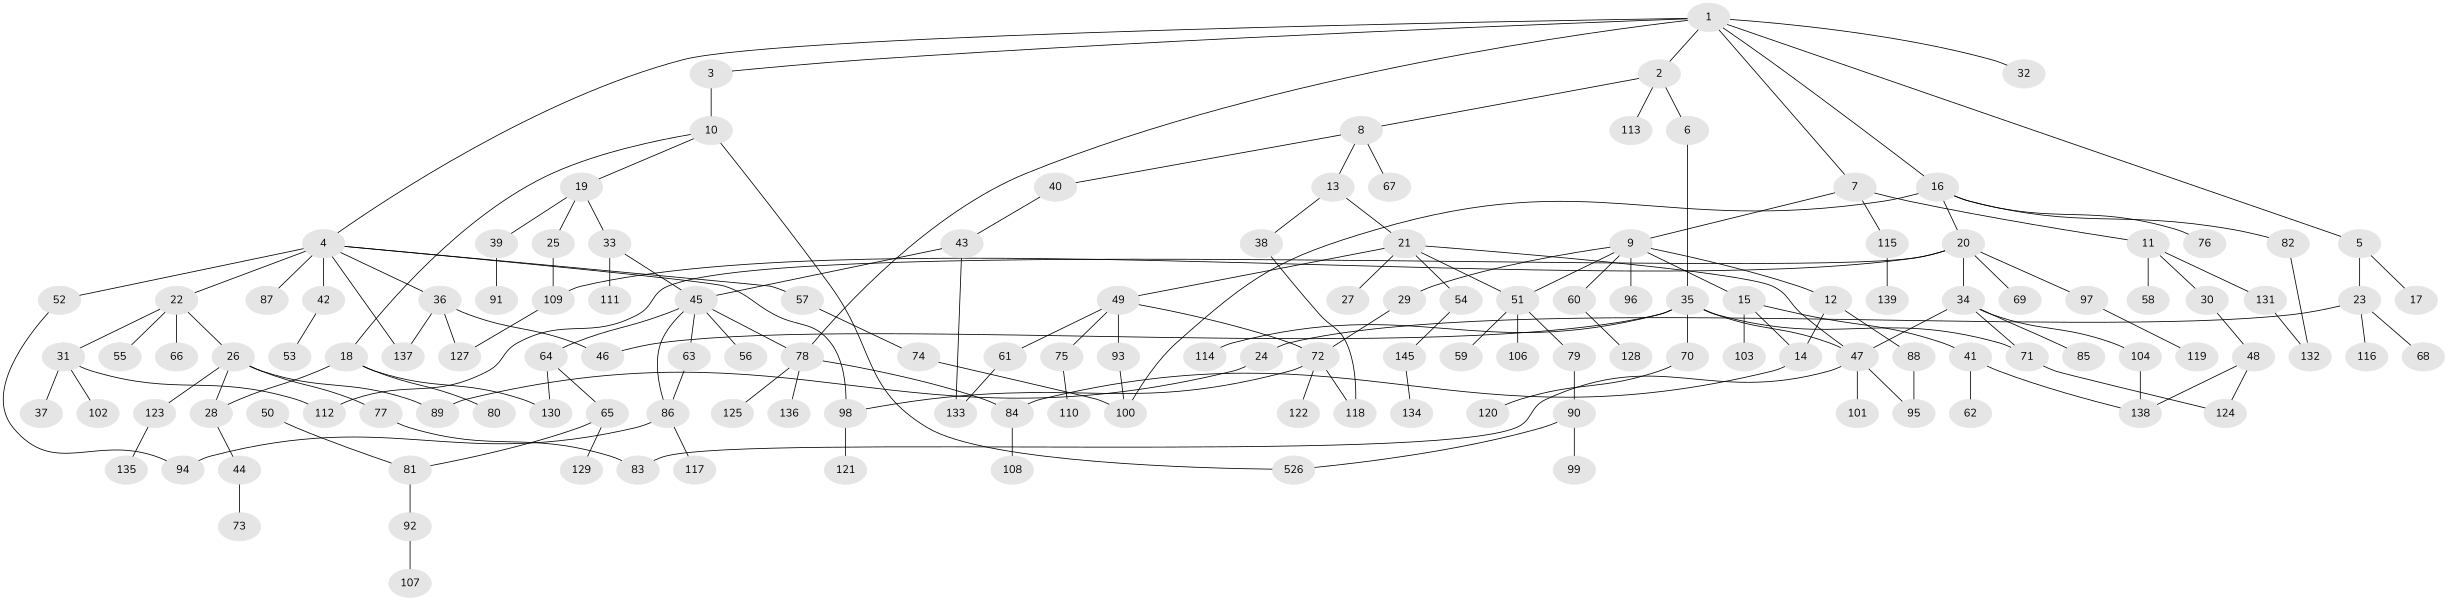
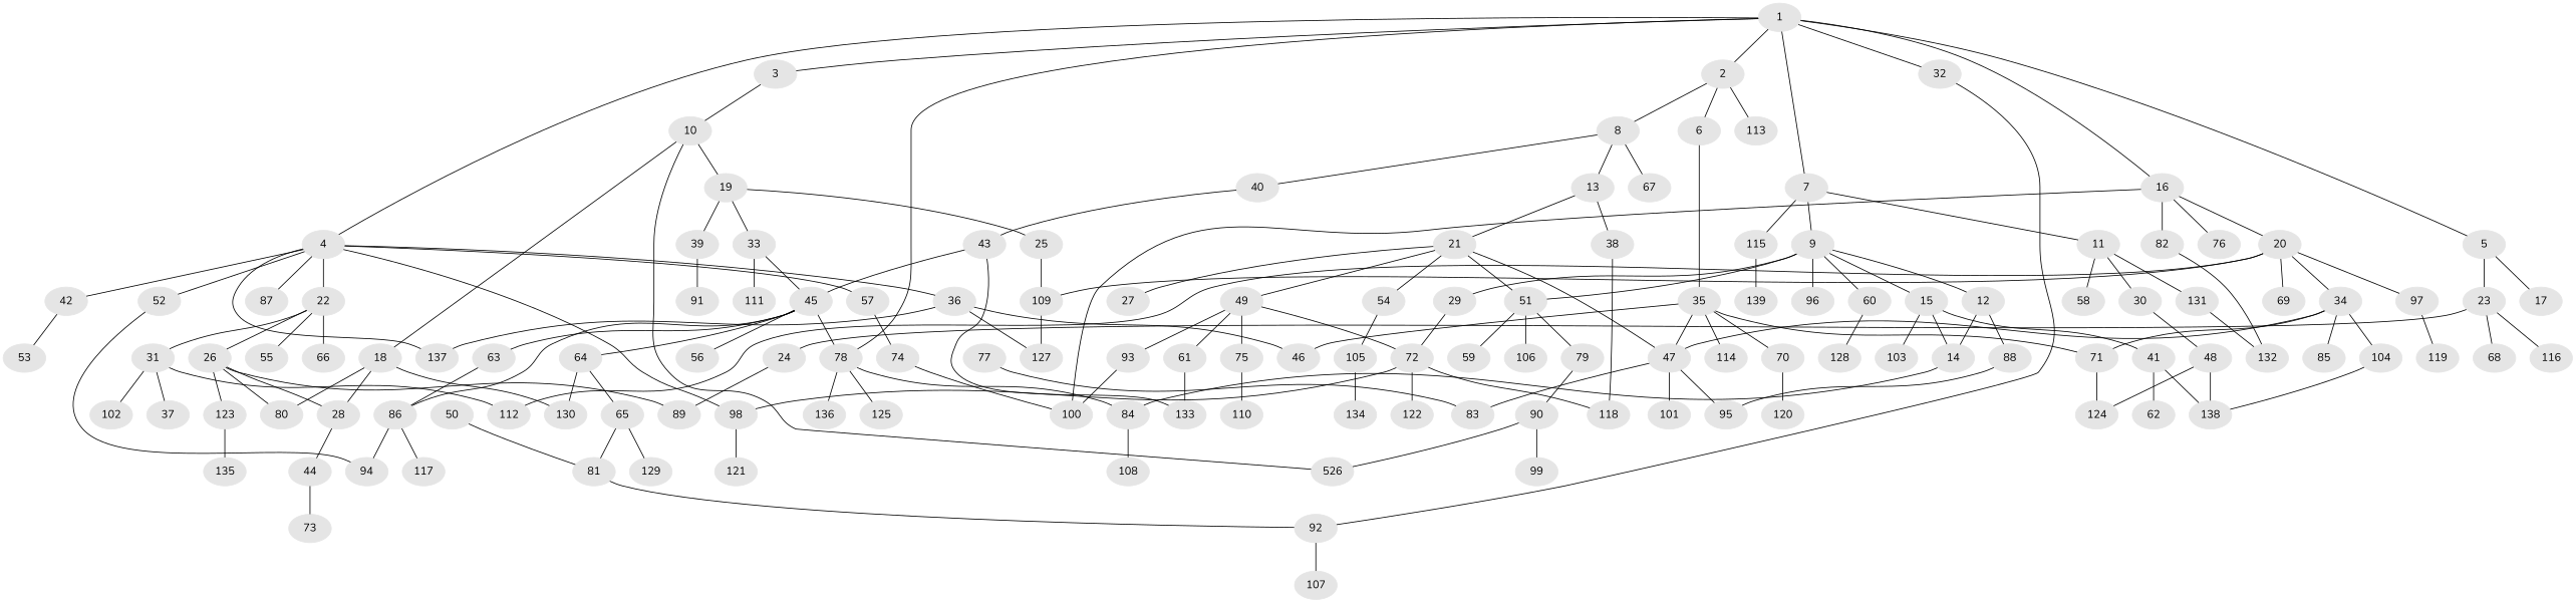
  graph {
    fontname=Nunito
    node [color=gray90 fontname=Nunito style=filled]
    edge [fontname=Nunito]
    1
    2
    3
    4
    5
    7
    16
    32
    78
    6
    8
    113
    10
    22
    36
    42
    52
    57
    87
    98
    137
    17
    23
    9
    11
    115
    20
    76
    82
    100
    92
    84
    125
    136
    35
    13
    40
    67
    18
    19
    n41 [label=526]
    26
    31
    55
    66
    46
    127
    53
    94
    74
    121
    24
    68
    116
    47
    71
    70
    114
    12
    15
    29
    51
    60
    96
    30
    58
    131
    139
    21
    38
    43
    14
    88
    41
    103
    72
    59
    79
    106
    128
    28
    80
    130
    25
    33
    39
    48
    132
    95
    27
    49
    54
    118
    108
    62
    138
    50
    81
    34
    69
    97
    109
    112
    44
    45
    111
    91
    85
    104
    119
    83
    101
    61
    75
    93
-   105 [label=145]
+   105
    89
    77
    123
    37
    102
    135
    73
    122
    124
    107
    56
    63
    64
    86
    120
    133
    65
    117
    110
    90
    134
    129
    99
    1 -- 2
    1 -- 3
    1 -- 4
    1 -- 5
    1 -- 7
    1 -- 16
    1 -- 32
    1 -- 78
    2 -- 6
    2 -- 8
    2 -- 113
    3 -- 10
    4 -- 22
    4 -- 36
    4 -- 42
    4 -- 52
    4 -- 57
    4 -- 87
    4 -- 98
    4 -- 137
    5 -- 17
    5 -- 23
    7 -- 9
    7 -- 11
    7 -- 115
    16 -- 20
    16 -- 76
    16 -- 82
    16 -- 100
+   32 -- 92
    78 -- 84
    78 -- 125
    78 -- 136
    6 -- 35
    8 -- 13
    8 -- 40
    8 -- 67
    10 -- 18
    10 -- 19
    10 -- n41
    22 -- 26
    22 -- 31
    22 -- 55
    22 -- 66
    36 -- 137
    36 -- 46
    36 -- 127
    42 -- 53
    52 -- 94
    57 -- 74
    98 -- 121
    23 -- 24
    23 -- 68
    23 -- 116
    9 -- 12
    9 -- 15
    9 -- 29
    9 -- 51
    9 -- 60
    9 -- 96
    11 -- 30
    11 -- 58
    11 -- 131
    115 -- 139
    20 -- 34
    20 -- 69
    20 -- 97
    20 -- 109
    20 -- 112
    82 -- 132
    92 -- 107
    84 -- 108
    35 -- 46
    35 -- 47
    35 -- 71
    35 -- 70
    35 -- 114
    13 -- 21
    13 -- 38
    40 -- 43
    18 -- 28
    18 -- 80
    18 -- 130
    19 -- 25
    19 -- 33
    19 -- 39
    26 -- 28
    26 -- 89
-   26 -- 77
+   26 -- 80
    26 -- 123
    31 -- 112
    31 -- 37
    31 -- 102
    74 -- 100
    24 -- 89
    47 -- 95
    47 -- 83
    47 -- 101
    71 -- 124
    70 -- 120
    12 -- 14
    12 -- 88
    15 -- 14
    15 -- 41
    15 -- 103
    29 -- 72
    51 -- 59
    51 -- 79
    51 -- 106
    60 -- 128
    30 -- 48
    131 -- 132
    21 -- 47
    21 -- 51
    21 -- 27
    21 -- 49
    21 -- 54
    38 -- 118
    43 -- 45
    43 -- 133
    14 -- 84
    88 -- 95
    41 -- 62
    41 -- 138
    72 -- 98
    72 -- 118
    72 -- 122
    79 -- 90
    28 -- 44
    25 -- 109
    33 -- 45
    33 -- 111
    39 -- 91
    48 -- 138
    48 -- 124
    49 -- 72
    49 -- 61
    49 -- 75
    49 -- 93
    54 -- 105
    50 -- 81
    81 -- 92
    34 -- 47
    34 -- 71
    34 -- 85
    34 -- 104
    97 -- 119
    109 -- 127
    44 -- 73
    45 -- 78
    45 -- 56
    45 -- 63
    45 -- 64
    45 -- 86
    104 -- 138
    61 -- 133
    75 -- 110
    93 -- 100
    105 -- 134
    77 -- 83
    123 -- 135
    63 -- 86
    64 -- 130
    64 -- 65
    86 -- 94
    86 -- 117
    65 -- 81
    65 -- 129
    90 -- n41
    90 -- 99
  }
